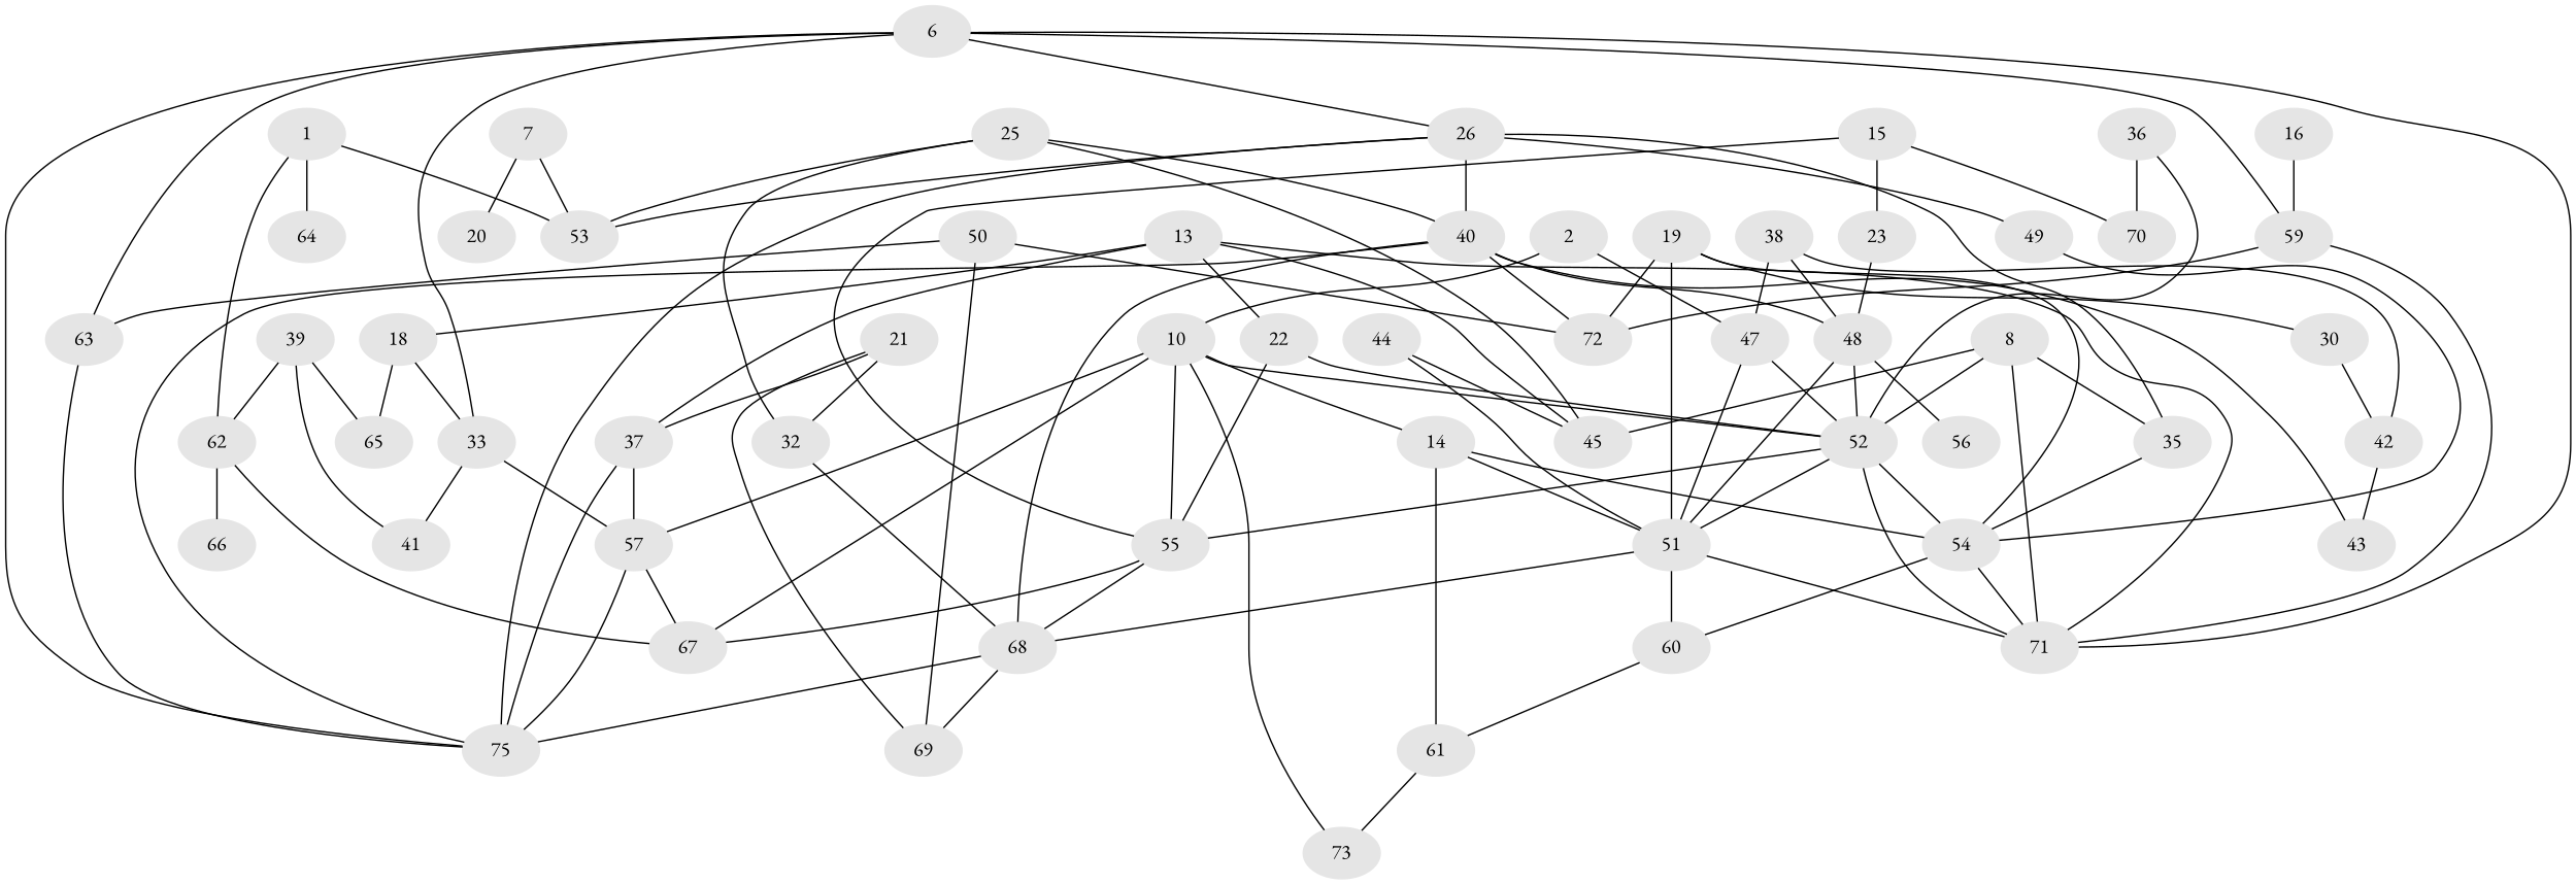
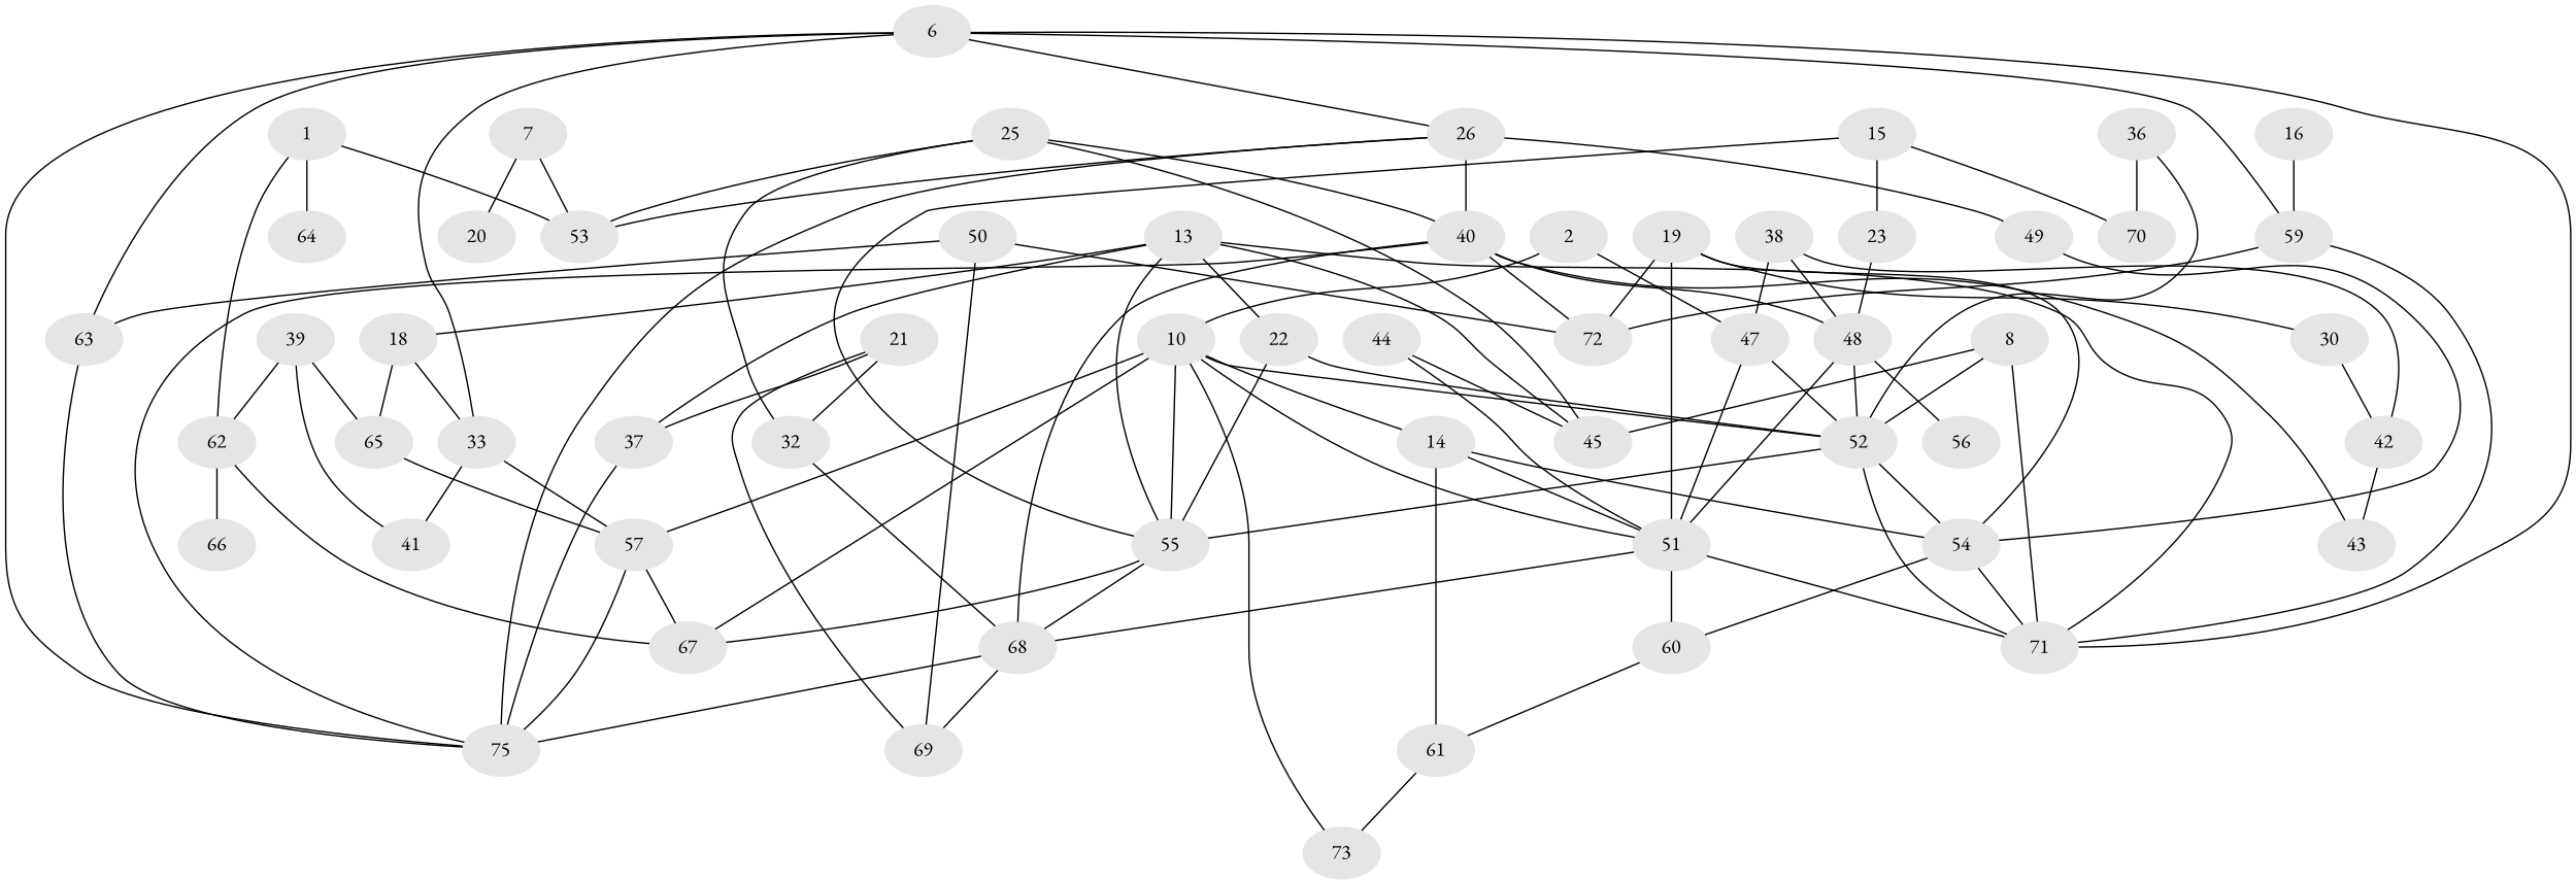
  graph {
    fontname="EB Garamond"
    node [color=gray90 fontname="EB Garamond" style=filled]
    edge [fontname="EB Garamond" weight=1.0]
    1
    53
    62
    64
    67
    66
    2
    10
    47
    52
    14
    51
    55
    73
    57
    6
    26
    33
    59
    63
    71
    75
-   35
    40
    49
    41
    72
    7
    20
    8
    45
    54
    61
    68
    60
    13
    18
    22
    37
    65
    15
    23
    70
    48
    16
    19
    30
    42
    21
    32
    69
    56
    25
    43
    36
    38
    39
    50
    44
    1 -- 53
    1 -- 62
    1 -- 64
    62 -- 67
    62 -- 66
    2 -- 10
    2 -- 47
    10 -- 67
    10 -- 52
    10 -- 14
-   52 -- 51
+   10 -- 51
    10 -- 55
    10 -- 73
    10 -- 57
    47 -- 52
    47 -- 51
    52 -- 55
    52 -- 71
    52 -- 54
    14 -- 51
    14 -- 54
    14 -- 61
    51 -- 71
    51 -- 68
    51 -- 60
    55 -- 67
    55 -- 68
    57 -- 67
    57 -- 75
    6 -- 26
    6 -- 33
    6 -- 59
    6 -- 63
    6 -- 71
    6 -- 75
    26 -- 53
    26 -- 75
-   26 -- 35
    26 -- 40
    26 -- 49 [weight=2.0]
    33 -- 57
    33 -- 41
    59 -- 71
    59 -- 72
    63 -- 75
-   35 -- 54
    40 -- 75
    40 -- 72
    40 -- 68
    40 -- 48
    40 -- 43
    49 -- 54
    7 -- 53
    7 -- 20
    8 -- 52
    8 -- 71
-   8 -- 35
    8 -- 45
    54 -- 71
    54 -- 60
    61 -- 73
    68 -- 75
    68 -- 69
    60 -- 61
+   13 -- 55
    13 -- 71
    13 -- 45
    13 -- 18
    13 -- 22
    13 -- 37
    18 -- 33
    18 -- 65
    22 -- 52
    22 -- 55
-   37 -- 57
+   65 -- 57
    37 -- 75
    15 -- 55
    15 -- 23
    15 -- 70
    23 -- 48
    48 -- 52
    48 -- 51
    48 -- 56
    16 -- 59
    19 -- 51
    19 -- 72
    19 -- 54
    19 -- 30
    30 -- 42
    42 -- 43
    21 -- 37
    21 -- 32
    21 -- 69
    32 -- 68
    25 -- 53
    25 -- 40
    25 -- 45
    25 -- 32
    36 -- 52
    36 -- 70
    38 -- 47
    38 -- 48
    38 -- 42
    39 -- 62
    39 -- 41
    39 -- 65
    50 -- 63
    50 -- 72
    50 -- 69
    44 -- 51
    44 -- 45
  }
